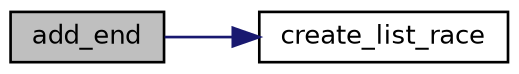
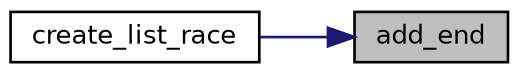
  digraph {
    rankdir=RL
    node [color=black fontname=Helvetica fontsize=10 shape=record style=filled]
    n1 [fillcolor=grey75 fontcolor=black height=0.2 label=add_end width=0.4]
    n2 [fillcolor=white height=0.2 label=create_list_race width=0.4]
-   n2 -> n1 [color=midnightblue dir=back fontname=Helvetica fontsize=10 labelfontname=Helvetica labelfontsize=10 style=solid]
+   n1 -> n2 [color=midnightblue dir=back fontname=Helvetica fontsize=10 labelfontname=Helvetica labelfontsize=10 style=solid]
  }
